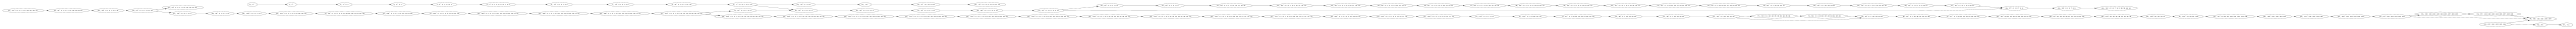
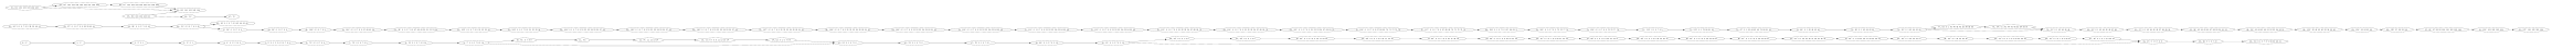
  digraph {
    fontname="Source Code Pro"
    rankdir=LR
    node [fontname="Source Code Pro"]
    edge [fontname="Source Code Pro"]
    n1 [label="0, 0: "]
    n2 [label="1, 1: "]
    n3 [label="2, 2: 0 1 "]
    n4 [label="3, 3: 0 1 "]
    n5 [label="4, 4: 0 1 2 3 4 5 "]
    n6 [label="5, 5: 0 1 2 3 4 5 6 7 8 9 "]
    n7 [label="6, 72: 0 1 6 7 8 9 "]
    n8 [label="7, 73: 0 1 6 7 8 9 "]
    n9 [label="8, 74: 0 1 6 7 8 9 10 "]
    n10 [label="9, 7: 0 1 6 7 8 9 10 "]
    n11 [label="10, 75: 6 7 8 9 "]
    n12 [label="15, 13: 0 1 6 7 8 9 "]
    n13 [label="11, 76: "]
    n14 [label="16, 78: 0 1 6 7 8 9 "]
    n15 [label="12, 77: 11 12 13 14 "]
    n16 [label="13, 11: 6 7 8 9 11 12 13 14 "]
    n17 [label="14, 12: 0 1 6 7 8 9 "]
    n18 [label="17, 79: 0 1 6 7 8 9 "]
    n19 [label="18, 80: 0 1 6 7 8 9 15 "]
    n20 [label="19, 15: 0 1 6 7 8 9 15 "]
    n21 [label="20, 81: 0 1 6 7 8 9 "]
    n22 [label="38, 27: 0 1 6 7 8 9 "]
    n23 [label="21, 82: 0 1 6 7 8 9 "]
    n24 [label="39, 28: 0 1 6 7 8 9 "]
    n25 [label="22, 83: 0 1 6 7 8 9 16 17 18 19 "]
    n26 [label="23, 84: 0 1 6 7 8 9 16 17 18 19 "]
    n27 [label="24, 85: 0 1 6 7 8 9 16 17 18 19 "]
    n28 [label="25, 86: 0 1 6 7 8 9 20 21 22 23 "]
    n29 [label="26, 87: 0 1 6 7 8 9 20 21 22 23 "]
    n30 [label="27, 88: 0 1 6 7 8 9 20 21 22 23 "]
    n31 [label="28, 89: 0 1 6 7 8 9 24 25 26 27 "]
    n32 [label="29, 90: 0 1 6 7 8 9 24 25 26 27 "]
    n33 [label="30, 91: 0 1 6 7 8 9 24 25 26 27 "]
    n34 [label="31, 92: 0 1 24 25 26 27 28 29 30 31 "]
    n35 [label="32, 93: 0 1 24 25 26 27 28 29 30 31 "]
    n36 [label="33, 94: 0 1 24 25 26 27 "]
    n37 [label="34, 95: 0 1 32 33 34 35 "]
    n38 [label="35, 23: 0 1 6 7 8 9 32 33 34 35 "]
    n39 [label="36, 25: 0 1 6 7 8 9 36 37 "]
    n40 [label="37, 26: 0 1 6 7 8 9 36 37 "]
    n41 [label="40, 29: 0 1 6 7 8 9 38 39 40 41 "]
    n42 [label="41, 96: 0 1 6 7 8 9 38 39 40 41 "]
    n43 [label="42, 97: 0 1 6 7 8 9 38 39 40 41 "]
    n44 [label="43, 98: 0 1 6 7 8 9 42 "]
    n45 [label="44, 31: 0 1 6 7 8 9 42 "]
    n46 [label="45, 34: 0 1 6 7 8 9 43 44 45 46 "]
    n47 [label="47, 36: 0 1 6 7 8 9 "]
    n48 [label="48, 99: 0 1 6 7 8 9 "]
    n49 [label="74, 48: 0 1 43 44 45 46 "]
    n50 [label="75, 49: 0 1 43 44 45 46 "]
    n51 [label="49, 100: 0 1 6 7 8 9 "]
    n52 [label="50, 101: 0 1 6 7 8 9 47 48 49 50 "]
    n53 [label="51, 38: 0 1 6 7 8 9 47 48 49 50 51 52 53 54 "]
    n54 [label="52, 102: 0 1 6 7 8 9 51 52 53 54 "]
    n55 [label="53, 103: 0 1 6 7 8 9 51 52 53 54 "]
    n56 [label="54, 104: 0 1 6 7 8 9 51 52 53 54 55 56 57 58 "]
    n57 [label="55, 105: 0 1 6 7 8 9 51 52 53 54 55 56 57 58 "]
    n58 [label="56, 106: 0 1 6 7 8 9 51 52 53 54 55 56 57 58 "]
    n59 [label="57, 107: 0 1 6 7 8 9 51 52 53 54 59 60 61 62 "]
    n60 [label="58, 108: 0 1 6 7 8 9 51 52 53 54 59 60 61 62 "]
    n61 [label="59, 109: 0 1 6 7 8 9 51 52 53 54 59 60 61 62 "]
    n62 [label="60, 110: 0 1 6 7 8 9 51 52 53 54 63 64 65 66 "]
    n63 [label="61, 111: 0 1 6 7 8 9 51 52 53 54 63 64 65 66 "]
    n64 [label="62, 112: 0 1 6 7 8 9 51 52 53 54 63 64 65 66 "]
    n65 [label="63, 113: 0 1 6 7 8 9 51 52 53 54 67 68 69 70 "]
    n66 [label="64, 114: 0 1 6 7 8 9 51 52 53 54 67 68 69 70 "]
    n67 [label="65, 115: 0 1 6 7 8 9 51 52 53 54 67 68 69 70 "]
    n68 [label="66, 116: 0 1 6 7 8 9 67 68 69 70 71 72 73 76"]
    n69 [label="67, 117: 0 1 6 7 8 9 67 68 69 70 71 72 73 74 "]
    n70 [label="68, 118: 0 1 6 7 8 9 67 68 69 70 "]
    n71 [label="69, 119: 0 1 6 7 8 9 75 76 77 78 "]
    n72 [label="70, 120: 0 1 6 7 8 9 75 76 77 78 "]
    n73 [label="71, 121: 0 1 6 7 8 9 "]
    n74 [label="72, 122: 0 1 79 80 81 82 "]
    n75 [label="73, 47: 0 1 43 44 45 46 79 80 81 82 "]
    n76 [label="76, 50: 0 1 43 44 45 46 "]
    n77 [label="77, 53: 0 1 43 44 45 46 83 84 85 86 "]
    n78 [label="79, 55: 0 1 43 44 45 46 "]
    n79 [label="78, 54: 0 1 43 44 45 46 83 84 85 86 "]
    n80 [label="80, 56: 0 1 43 44 45 46 87 88 "]
    n81 [label="81, 57: 0 1 43 44 45 46 87 88 89 90 "]
    n82 [label="82, 58: 43 44 45 46 87 88 89 90 91 92 "]
    n83 [label="83, 59: 43 44 45 46 91 92 93 94 95 96 "]
    n84 [label="84, 123: 43 44 45 46 93 94 95 96 "]
    n85 [label="85, 124: 43 44 45 46 "]
    n86 [label="86, 125: 97 98 99 100 "]
    n87 [label="87, 61: 97 98 99 100 101 102 103 104 "]
    n88 [label="88, 126: 101 102 103 104 "]
    n89 [label="89, 127: 101 102 103 104 "]
-   n90 [label="90, 128: 101 102 103 104 105 "]
    n91 [label="91, 63: 101 102 103 104 105 "]
    n92 [label="92, 66: 101 102 103 104 106 107 108 109 "]
    n93 [label="94, 68: 101 102 103 104 "]
    n94 [label="93, 67: 101 102 103 104 106 107 108 109 "]
    n95 [label="95, 69: 101 102 103 104 "]
    n96 [label="96, 70: "]
    n97 [label="97, 71: "]
    n1 -> n2
    n2 -> n3
    n3 -> n4
    n4 -> n5
    n5 -> n6
    n6 -> n7
    n7 -> n8
    n8 -> n9
    n9 -> n10
    n10 -> n11
    n10 -> n12
    n11 -> n13
    n12 -> n14
    n13 -> n15
    n14 -> n18
    n15 -> n16
-   n59 -> n17
+   n16 -> n17
    n17 -> n12
    n18 -> n19
    n19 -> n20
    n20 -> n21
    n20 -> n22
    n21 -> n23
    n22 -> n24
    n23 -> n25
    n24 -> n41
    n25 -> n26
    n26 -> n27
    n27 -> n28
    n28 -> n29
    n29 -> n30
    n30 -> n31
    n31 -> n32
    n32 -> n33
    n33 -> n34
    n34 -> n35
    n35 -> n36
    n36 -> n37
    n37 -> n38
    n38 -> n39
    n39 -> n40
    n40 -> n22
    n42 -> n43
    n43 -> n44
    n44 -> n45
    n45 -> n46
    n45 -> n47
    n47 -> n48
    n48 -> n51
    n49 -> n50
    n50 -> n76
    n51 -> n52
    n52 -> n53
    n53 -> n54
    n54 -> n55
    n55 -> n56
    n56 -> n57
    n57 -> n58
    n58 -> n59
    n59 -> n60
    n60 -> n61
    n61 -> n62
    n62 -> n63
    n63 -> n64
    n64 -> n65
    n65 -> n66
    n66 -> n67
    n67 -> n68
    n68 -> n69
    n69 -> n70
    n70 -> n71
    n71 -> n72
    n72 -> n73
    n73 -> n74
    n74 -> n75
    n75 -> n49
    n76 -> n77
    n76 -> n78
    n77 -> n79
    n78 -> n80
    n79 -> n78
    n80 -> n81
    n81 -> n82
    n82 -> n83
    n83 -> n84
    n84 -> n85
    n85 -> n86
    n86 -> n87
    n87 -> n88
    n88 -> n89
-   n89 -> n90
-   n90 -> n91
    n91 -> n92
    n91 -> n93
    n92 -> n94
    n94 -> n93
    n95 -> n93
    n95 -> n96
    n96 -> n97
  }
